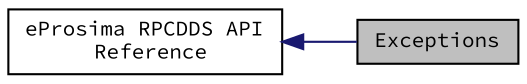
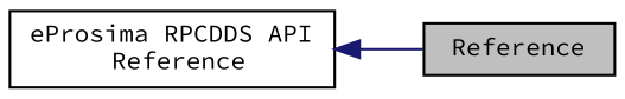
  digraph {
    rankdir=LR
    fontname="Source Code Pro"
    node [color=black fontname="Source Code Pro" fontsize=10 shape=record style=filled]
    n1 [fillcolor=white height=0.2 label="eProsima RPCDDS API\l Reference" width=0.4]
-   n2 [fillcolor=grey75 fontcolor=black height=0.2 label=Exceptions width=0.4]
+   n2 [fillcolor=grey75 fontcolor=black height=0.2 label=Reference width=0.4]
    n1 -> n2 [color=midnightblue dir=back fontname="Source Code Pro" fontsize=10 labelfontname=Helvetica labelfontsize=10 shape=plaintext style=solid]
  }
